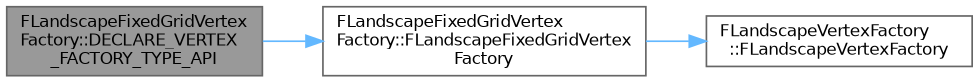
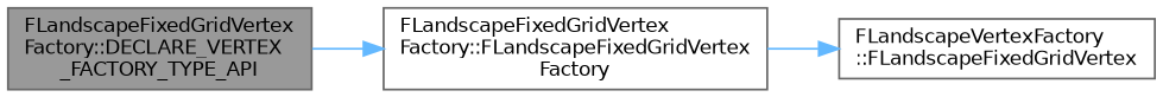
  digraph {
    rankdir=LR
    node [color=grey40 fillcolor=white fontname=Helvetica fontsize=10 shape=box style=filled]
    edge [color=steelblue1 fontname=Helvetica fontsize=10 labelfontname=Helvetica labelfontsize=10 style=solid]
    n1 [color=gray40 fillcolor=grey60 fontcolor=black height=0.2 label="FLandscapeFixedGridVertex\lFactory::DECLARE_VERTEX\l_FACTORY_TYPE_API" width=0.4]
    n2 [height=0.2 label="FLandscapeFixedGridVertex\lFactory::FLandscapeFixedGridVertex\lFactory" width=0.4]
-   n3 [height=0.2 label="FLandscapeVertexFactory\l::FLandscapeVertexFactory" width=0.4]
+   n3 [height=0.2 label="FLandscapeVertexFactory\l::FLandscapeFixedGridVertex" width=0.4]
    n1 -> n2
    n2 -> n3
  }
